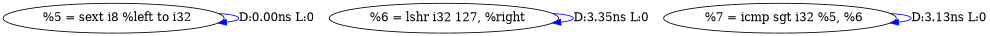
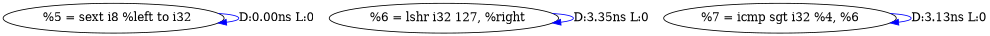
  digraph {
    edge [color=blue]
    n1 [label="  %5 = sext i8 %left to i32"]
    n2 [label="  %6 = lshr i32 127, %right"]
-   n3 [label="  %7 = icmp sgt i32 %5, %6"]
+   n3 [label="%7 = icmp sgt i32 %4, %6"]
    n1 -> n1 [label="D:0.00ns L:0"]
    n2 -> n2 [label="D:3.35ns L:0"]
    n3 -> n3 [label="D:3.13ns L:0"]
  }
